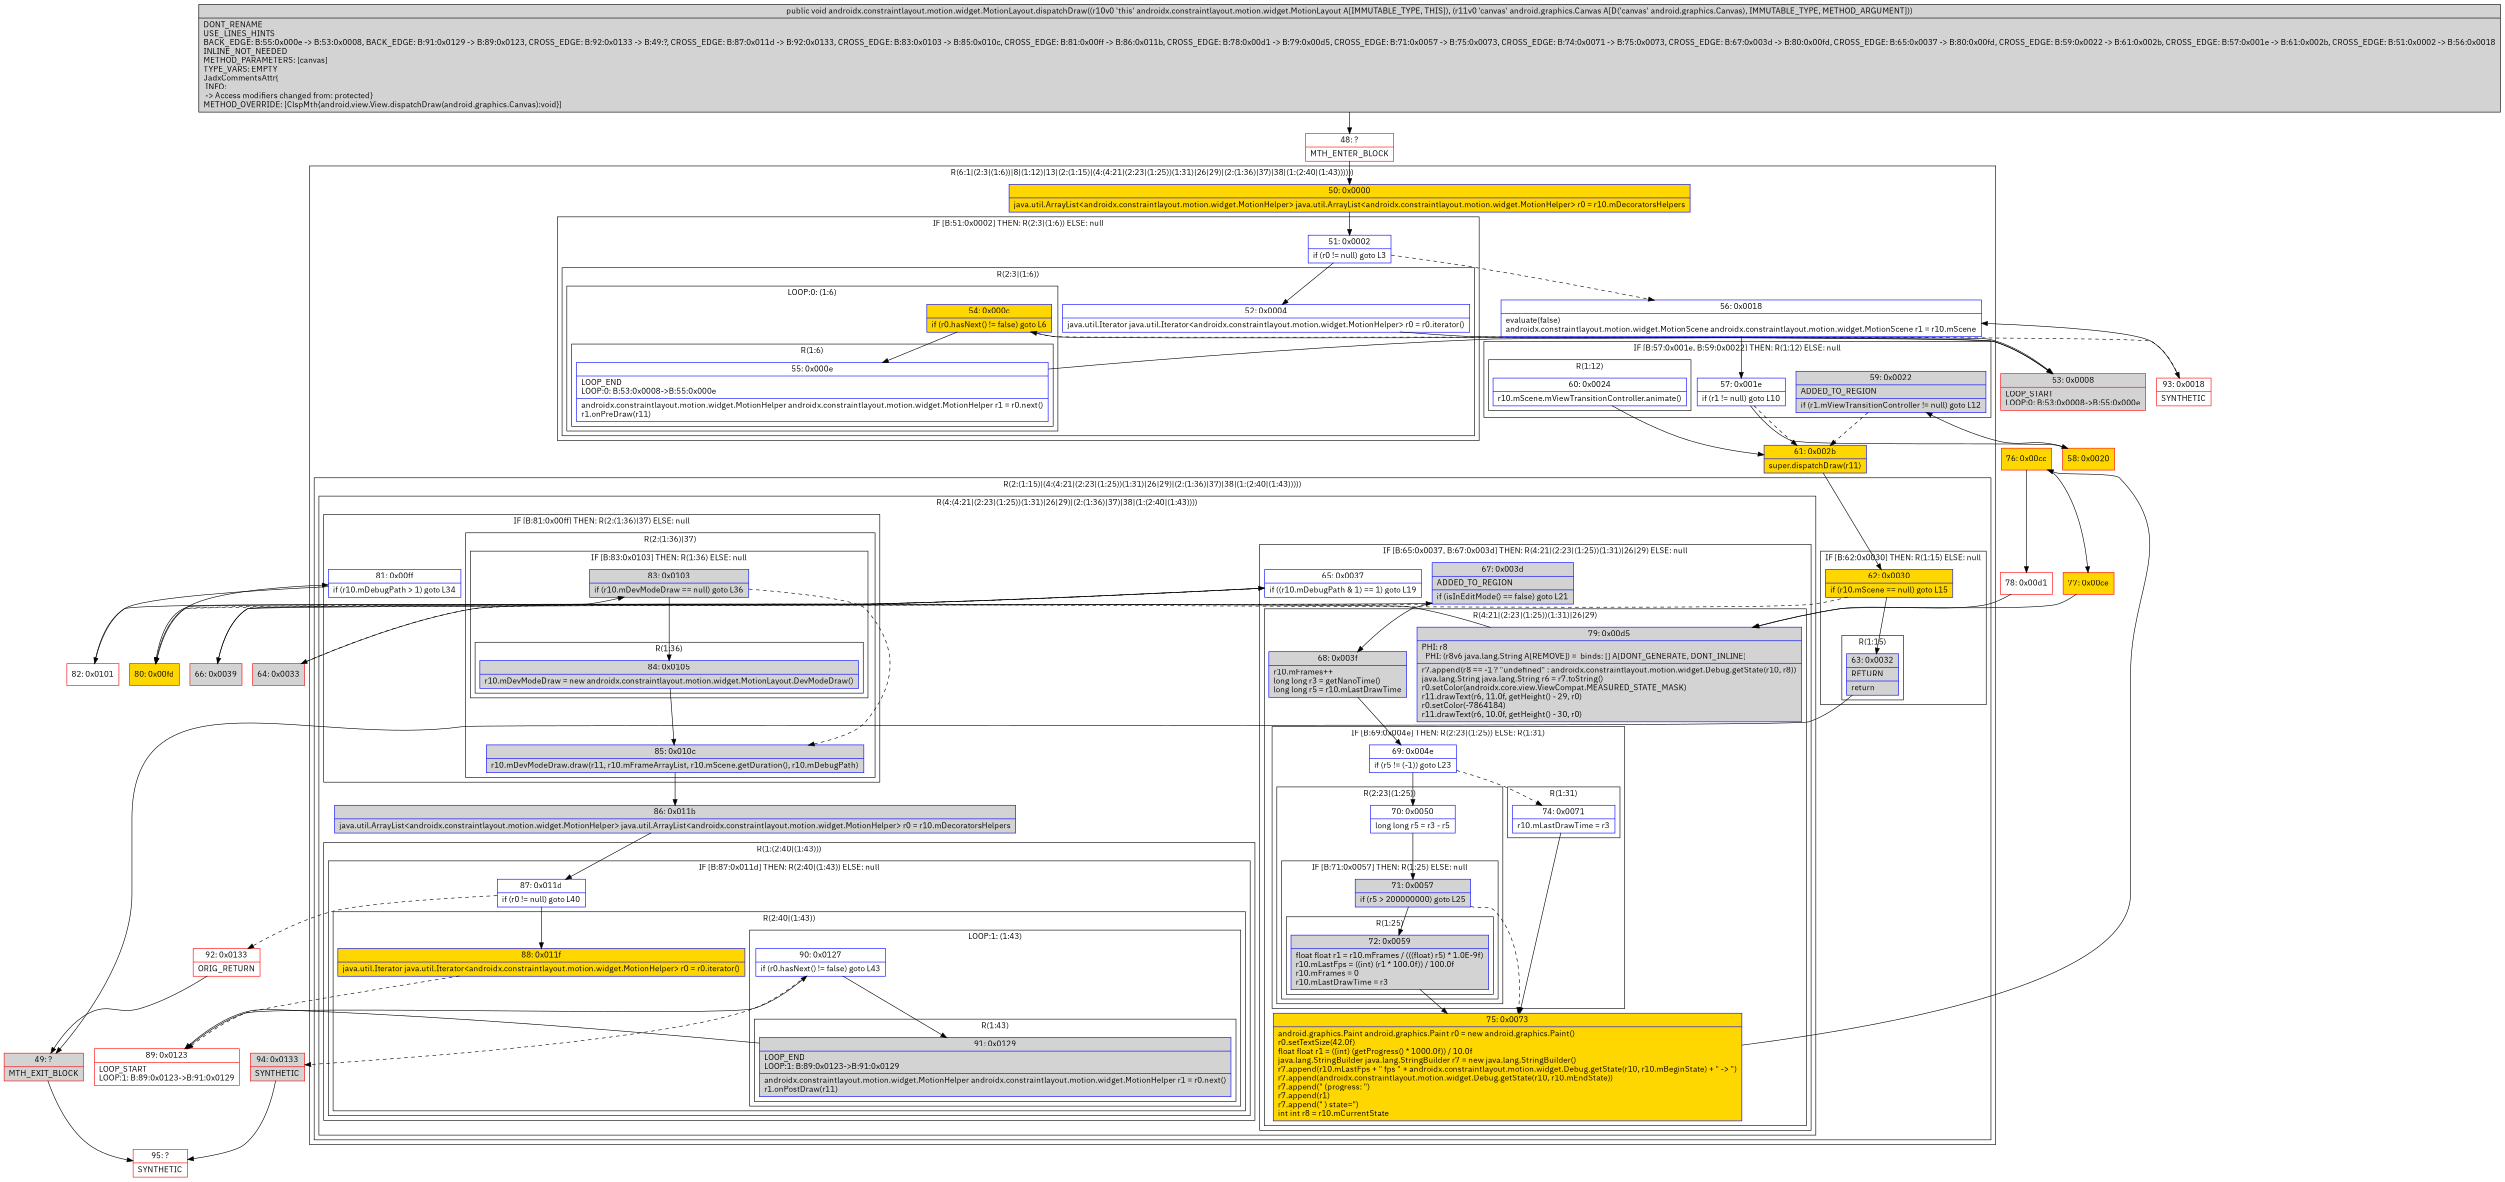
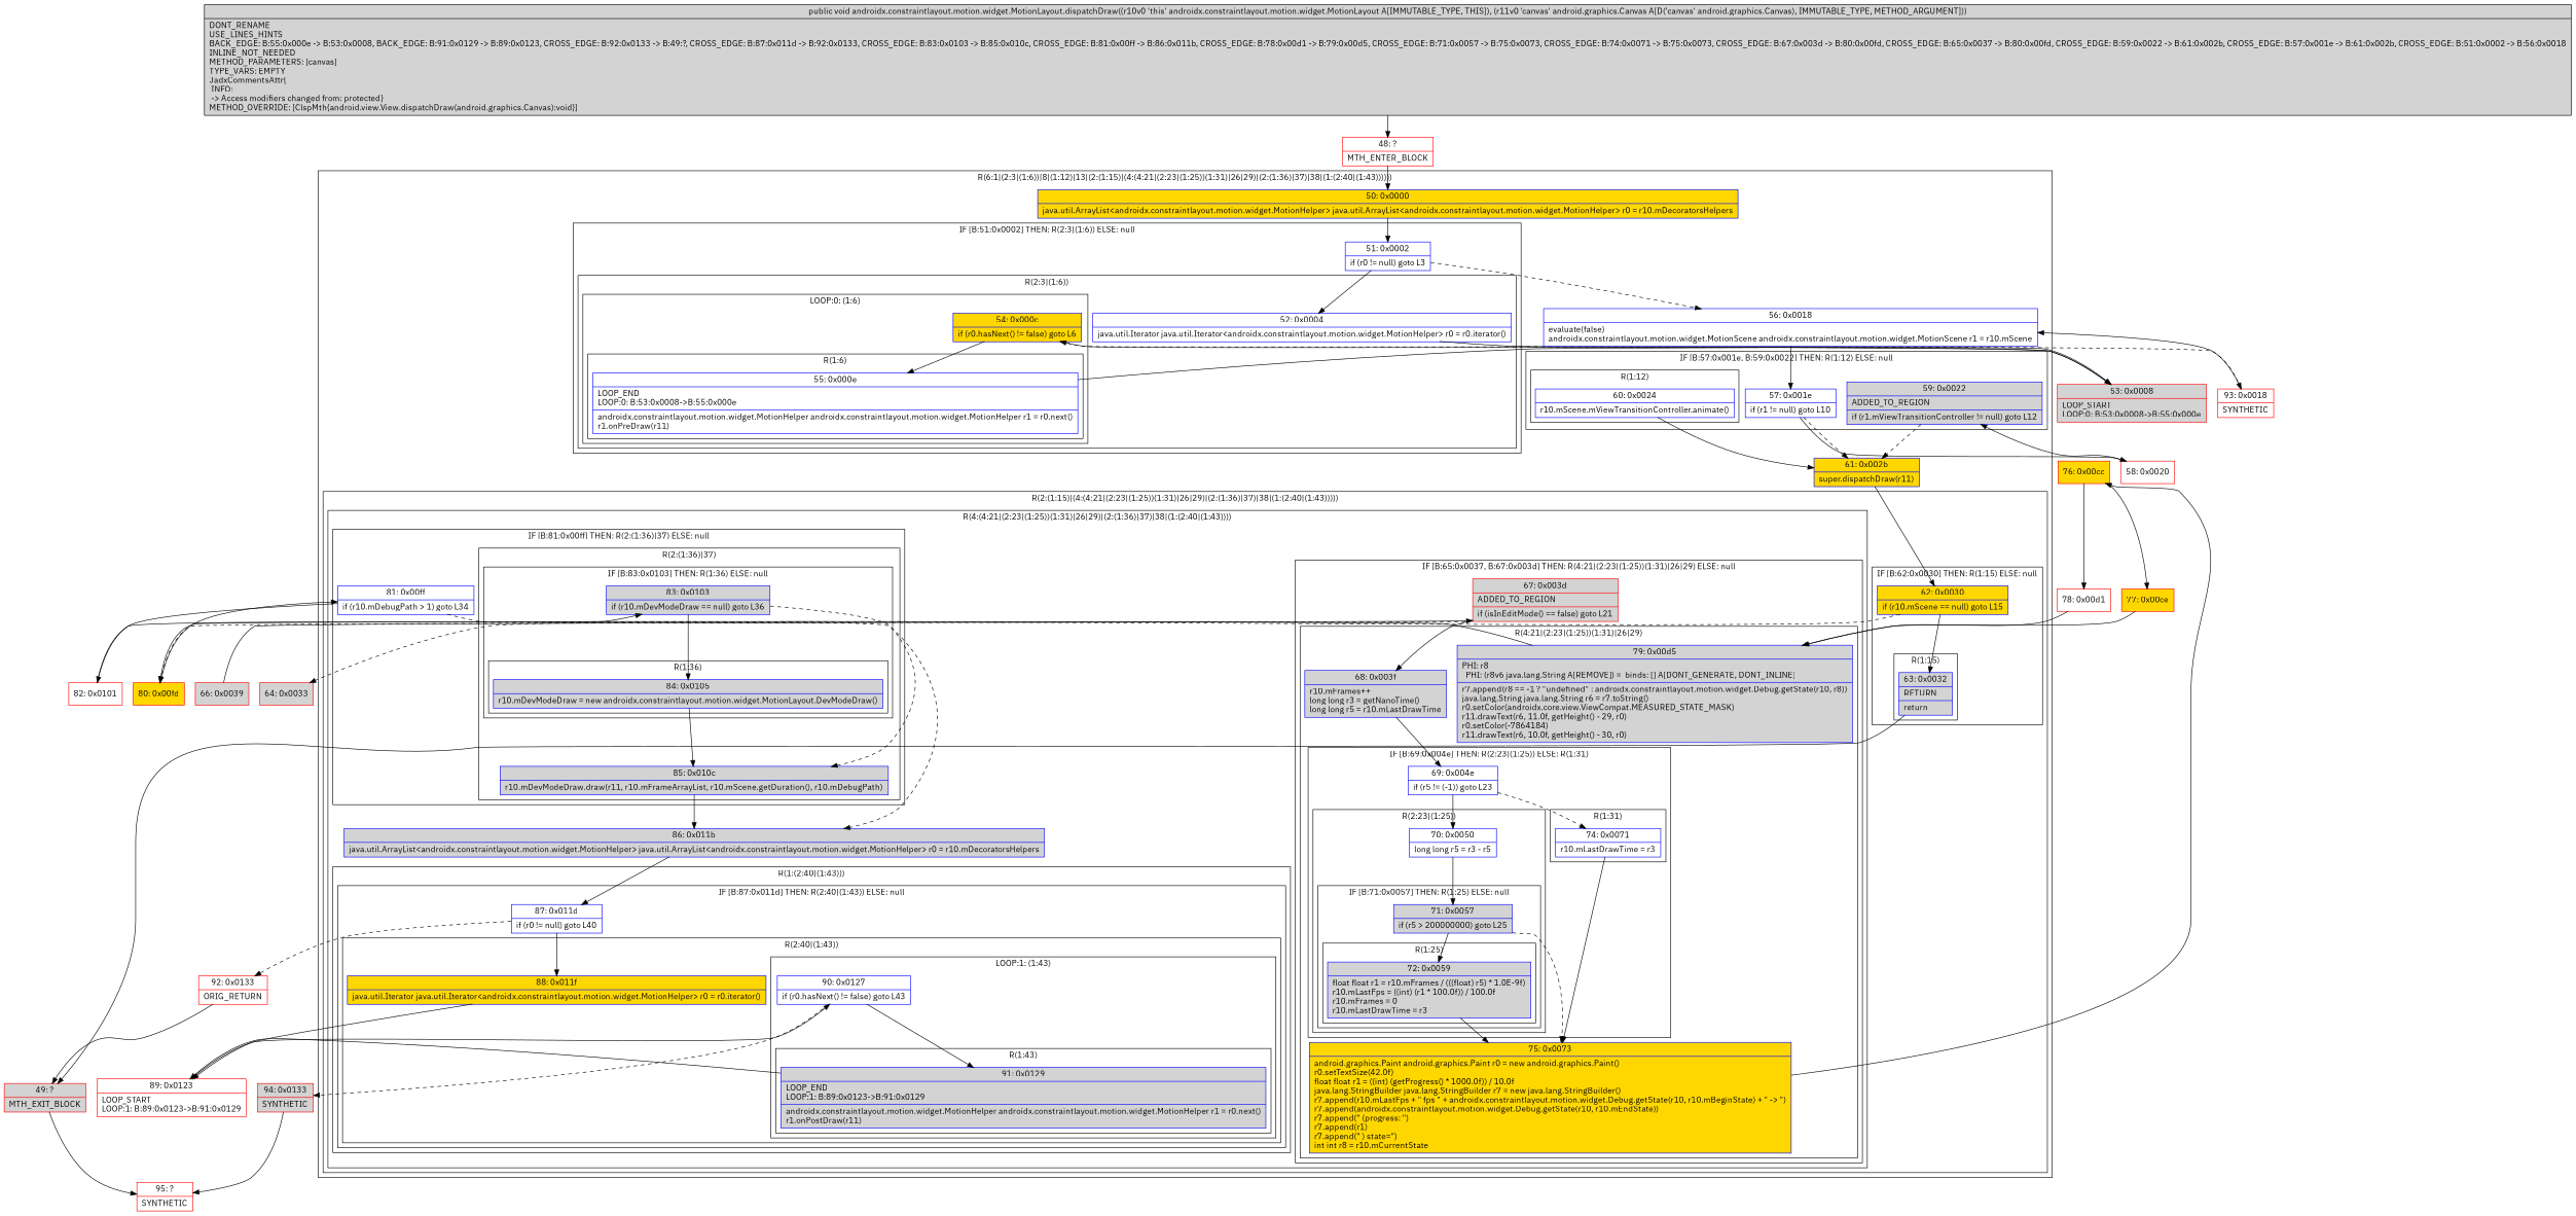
  digraph {
    fontname="IBM Plex Sans"
    node [color=blue fillcolor=white fontname="IBM Plex Sans" shape=record style=filled]
    edge [fontname="IBM Plex Sans"]
    n1 [label="{55\:\ 0x000e|LOOP_END\lLOOP:0: B:53:0x0008\-\>B:55:0x000e\l|androidx.constraintlayout.motion.widget.MotionHelper androidx.constraintlayout.motion.widget.MotionHelper r1 = r0.next()\lr1.onPreDraw(r11)\l}"]
    n2 [fillcolor=gold label="{54\:\ 0x000c|if (r0.hasNext() != false) goto L6\l}"]
    n3 [label="{52\:\ 0x0004|java.util.Iterator java.util.Iterator\<androidx.constraintlayout.motion.widget.MotionHelper\> r0 = r0.iterator()\l}"]
    n4 [label="{51\:\ 0x0002|if (r0 != null) goto L3\l}"]
    n5 [label="{60\:\ 0x0024|r10.mScene.mViewTransitionController.animate()\l}"]
    n6 [label="{57\:\ 0x001e|if (r1 != null) goto L10\l}"]
    n7 [fillcolor=lightgrey label="{59\:\ 0x0022|ADDED_TO_REGION\l|if (r1.mViewTransitionController != null) goto L12\l}"]
    n8 [fillcolor=lightgrey label="{63\:\ 0x0032|RETURN\l|return\l}"]
    n9 [fillcolor=gold label="{62\:\ 0x0030|if (r10.mScene == null) goto L15\l}"]
    n10 [label="{74\:\ 0x0071|r10.mLastDrawTime = r3\l}"]
    n11 [fillcolor=lightgrey label="{72\:\ 0x0059|float float r1 = r10.mFrames \/ (((float) r5) * 1.0E\-9f)\lr10.mLastFps = ((int) (r1 * 100.0f)) \/ 100.0f\lr10.mFrames = 0\lr10.mLastDrawTime = r3\l}"]
    n12 [fillcolor=lightgrey label="{71\:\ 0x0057|if (r5 \> 200000000) goto L25\l}"]
    n13 [label="{70\:\ 0x0050|long long r5 = r3 \- r5\l}"]
    n14 [label="{69\:\ 0x004e|if (r5 != (\-1)) goto L23\l}"]
    n15 [fillcolor=lightgrey label="{68\:\ 0x003f|r10.mFrames++\llong long r3 = getNanoTime()\llong long r5 = r10.mLastDrawTime\l}"]
    n16 [fillcolor=gold label="{75\:\ 0x0073|android.graphics.Paint android.graphics.Paint r0 = new android.graphics.Paint()\lr0.setTextSize(42.0f)\lfloat float r1 = ((int) (getProgress() * 1000.0f)) \/ 10.0f\ljava.lang.StringBuilder java.lang.StringBuilder r7 = new java.lang.StringBuilder()\lr7.append(r10.mLastFps + \" fps \" + androidx.constraintlayout.motion.widget.Debug.getState(r10, r10.mBeginState) + \" \-\> \")\lr7.append(androidx.constraintlayout.motion.widget.Debug.getState(r10, r10.mEndState))\lr7.append(\" (progress: \")\lr7.append(r1)\lr7.append(\" ) state=\")\lint int r8 = r10.mCurrentState\l}"]
    n17 [fillcolor=lightgrey label="{79\:\ 0x00d5|PHI: r8 \l  PHI: (r8v6 java.lang.String A[REMOVE]) =  binds: [] A[DONT_GENERATE, DONT_INLINE]\l|r7.append(r8 == \-1 ? \"undefined\" : androidx.constraintlayout.motion.widget.Debug.getState(r10, r8))\ljava.lang.String java.lang.String r6 = r7.toString()\lr0.setColor(androidx.core.view.ViewCompat.MEASURED_STATE_MASK)\lr11.drawText(r6, 11.0f, getHeight() \- 29, r0)\lr0.setColor(\-7864184)\lr11.drawText(r6, 10.0f, getHeight() \- 30, r0)\l}"]
-   n18 [label="{65\:\ 0x0037|if ((r10.mDebugPath & 1) == 1) goto L19\l}"]
-   n19 [fillcolor=lightgrey label="{67\:\ 0x003d|ADDED_TO_REGION\l|if (isInEditMode() == false) goto L21\l}"]
+   n19 [color=red fillcolor=lightgrey label="{67\:\ 0x003d|ADDED_TO_REGION\l|if (isInEditMode() == false) goto L21\l}"]
    n20 [fillcolor=lightgrey label="{84\:\ 0x0105|r10.mDevModeDraw = new androidx.constraintlayout.motion.widget.MotionLayout.DevModeDraw()\l}"]
    n21 [fillcolor=lightgrey label="{83\:\ 0x0103|if (r10.mDevModeDraw == null) goto L36\l}"]
    n22 [fillcolor=lightgrey label="{85\:\ 0x010c|r10.mDevModeDraw.draw(r11, r10.mFrameArrayList, r10.mScene.getDuration(), r10.mDebugPath)\l}"]
    n23 [label="{81\:\ 0x00ff|if (r10.mDebugPath \> 1) goto L34\l}"]
    n24 [fillcolor=lightgrey label="{91\:\ 0x0129|LOOP_END\lLOOP:1: B:89:0x0123\-\>B:91:0x0129\l|androidx.constraintlayout.motion.widget.MotionHelper androidx.constraintlayout.motion.widget.MotionHelper r1 = r0.next()\lr1.onPostDraw(r11)\l}"]
    n25 [label="{90\:\ 0x0127|if (r0.hasNext() != false) goto L43\l}"]
    n26 [fillcolor=gold label="{88\:\ 0x011f|java.util.Iterator java.util.Iterator\<androidx.constraintlayout.motion.widget.MotionHelper\> r0 = r0.iterator()\l}"]
    n27 [label="{87\:\ 0x011d|if (r0 != null) goto L40\l}"]
    n28 [fillcolor=lightgrey label="{86\:\ 0x011b|java.util.ArrayList\<androidx.constraintlayout.motion.widget.MotionHelper\> java.util.ArrayList\<androidx.constraintlayout.motion.widget.MotionHelper\> r0 = r10.mDecoratorsHelpers\l}"]
    n29 [fillcolor=gold label="{50\:\ 0x0000|java.util.ArrayList\<androidx.constraintlayout.motion.widget.MotionHelper\> java.util.ArrayList\<androidx.constraintlayout.motion.widget.MotionHelper\> r0 = r10.mDecoratorsHelpers\l}"]
    n30 [label="{56\:\ 0x0018|evaluate(false)\landroidx.constraintlayout.motion.widget.MotionScene androidx.constraintlayout.motion.widget.MotionScene r1 = r10.mScene\l}"]
    n31 [fillcolor=gold label="{61\:\ 0x002b|super.dispatchDraw(r11)\l}"]
    n32 [color=red fillcolor=lightgrey label="{53\:\ 0x0008|LOOP_START\lLOOP:0: B:53:0x0008\-\>B:55:0x000e\l}"]
    n33 [color=red label="{93\:\ 0x0018|SYNTHETIC\l}"]
-   n34 [color=red fillcolor=gold label="{58\:\ 0x0020}"]
+   n34 [color=red label="{58\:\ 0x0020}"]
    n35 [color=red fillcolor=lightgrey label="{49\:\ ?|MTH_EXIT_BLOCK\l}"]
    n36 [color=red fillcolor=lightgrey label="{64\:\ 0x0033}"]
    n37 [color=red fillcolor=gold label="{76\:\ 0x00cc}"]
    n38 [color=red fillcolor=gold label="{80\:\ 0x00fd}"]
    n39 [color=red fillcolor=lightgrey label="{66\:\ 0x0039}"]
    n40 [color=red label="{82\:\ 0x0101}"]
    n41 [color=red label="{89\:\ 0x0123|LOOP_START\lLOOP:1: B:89:0x0123\-\>B:91:0x0129\l}"]
    n42 [color=red fillcolor=lightgrey label="{94\:\ 0x0133|SYNTHETIC\l}"]
    n43 [color=red label="{92\:\ 0x0133|ORIG_RETURN\l}"]
    n44 [color=red label="{95\:\ ?|SYNTHETIC\l}"]
    n45 [color=red fillcolor=gold label="{77\:\ 0x00ce}"]
    n46 [color=red label="{78\:\ 0x00d1}"]
    n47 [color=red label="{48\:\ ?|MTH_ENTER_BLOCK\l}"]
    n48 [fillcolor=lightgrey label="{public void androidx.constraintlayout.motion.widget.MotionLayout.dispatchDraw((r10v0 'this' androidx.constraintlayout.motion.widget.MotionLayout A[IMMUTABLE_TYPE, THIS]), (r11v0 'canvas' android.graphics.Canvas A[D('canvas' android.graphics.Canvas), IMMUTABLE_TYPE, METHOD_ARGUMENT]))  | DONT_RENAME\lUSE_LINES_HINTS\lBACK_EDGE: B:55:0x000e \-\> B:53:0x0008, BACK_EDGE: B:91:0x0129 \-\> B:89:0x0123, CROSS_EDGE: B:92:0x0133 \-\> B:49:?, CROSS_EDGE: B:87:0x011d \-\> B:92:0x0133, CROSS_EDGE: B:83:0x0103 \-\> B:85:0x010c, CROSS_EDGE: B:81:0x00ff \-\> B:86:0x011b, CROSS_EDGE: B:78:0x00d1 \-\> B:79:0x00d5, CROSS_EDGE: B:71:0x0057 \-\> B:75:0x0073, CROSS_EDGE: B:74:0x0071 \-\> B:75:0x0073, CROSS_EDGE: B:67:0x003d \-\> B:80:0x00fd, CROSS_EDGE: B:65:0x0037 \-\> B:80:0x00fd, CROSS_EDGE: B:59:0x0022 \-\> B:61:0x002b, CROSS_EDGE: B:57:0x001e \-\> B:61:0x002b, CROSS_EDGE: B:51:0x0002 \-\> B:56:0x0018\lINLINE_NOT_NEEDED\lMETHOD_PARAMETERS: [canvas]\lTYPE_VARS: EMPTY\lJadxCommentsAttr\{\l INFO: \l \-\> Access modifiers changed from: protected\}\lMETHOD_OVERRIDE: [ClspMth\{android.view.View.dispatchDraw(android.graphics.Canvas):void\}]\l}" color=""]
    subgraph cluster_1 {
      label="R(6:1|(2:3|(1:6))|8|(1:12)|13|(2:(1:15)|(4:(4:21|(2:23|(1:25))(1:31)|26|29)|(2:(1:36)|37)|38|(1:(2:40|(1:43))))))"
      n29
      n30
      n31
      subgraph cluster_2 {
        label="IF [B:51:0x0002] THEN: R(2:3|(1:6)) ELSE: null"
        n4
        subgraph cluster_3 {
          label="R(2:3|(1:6))"
          n3
          subgraph cluster_4 {
            label="LOOP:0: (1:6)"
            n2
            subgraph cluster_5 {
              label="R(1:6)"
              n1
            }
          }
        }
      }
      subgraph cluster_6 {
        label="IF [B:57:0x001e, B:59:0x0022] THEN: R(1:12) ELSE: null"
        n6
        n7
        subgraph cluster_7 {
          label="R(1:12)"
          n5
        }
      }
      subgraph cluster_8 {
        label="R(2:(1:15)|(4:(4:21|(2:23|(1:25))(1:31)|26|29)|(2:(1:36)|37)|38|(1:(2:40|(1:43)))))"
        subgraph cluster_9 {
          label="IF [B:62:0x0030] THEN: R(1:15) ELSE: null"
          n9
          subgraph cluster_10 {
            label="R(1:15)"
            n8
          }
        }
        subgraph cluster_11 {
          label="R(4:(4:21|(2:23|(1:25))(1:31)|26|29)|(2:(1:36)|37)|38|(1:(2:40|(1:43))))"
          n28
          subgraph cluster_12 {
            label="IF [B:65:0x0037, B:67:0x003d] THEN: R(4:21|(2:23|(1:25))(1:31)|26|29) ELSE: null"
-           n18
            n19
            subgraph cluster_13 {
              label="R(4:21|(2:23|(1:25))(1:31)|26|29)"
              n15
              n16
              n17
              subgraph cluster_14 {
                label="IF [B:69:0x004e] THEN: R(2:23|(1:25)) ELSE: R(1:31)"
                n14
                subgraph cluster_15 {
                  label="R(1:31)"
                  n10
                }
                subgraph cluster_16 {
                  label="R(2:23|(1:25))"
                  n13
                  subgraph cluster_17 {
                    label="IF [B:71:0x0057] THEN: R(1:25) ELSE: null"
                    n12
                    subgraph cluster_18 {
                      label="R(1:25)"
                      n11
                    }
                  }
                }
              }
            }
          }
          subgraph cluster_19 {
            label="IF [B:81:0x00ff] THEN: R(2:(1:36)|37) ELSE: null"
            n23
            subgraph cluster_20 {
              label="R(2:(1:36)|37)"
              n22
              subgraph cluster_21 {
                label="IF [B:83:0x0103] THEN: R(1:36) ELSE: null"
                n21
                subgraph cluster_22 {
                  label="R(1:36)"
                  n20
                }
              }
            }
          }
          subgraph cluster_23 {
            label="R(1:(2:40|(1:43)))"
            subgraph cluster_24 {
              label="IF [B:87:0x011d] THEN: R(2:40|(1:43)) ELSE: null"
              n27
              subgraph cluster_25 {
                label="R(2:40|(1:43))"
                n26
                subgraph cluster_26 {
                  label="LOOP:1: (1:43)"
                  n25
                  subgraph cluster_27 {
                    label="R(1:43)"
                    n24
                  }
                }
              }
            }
          }
        }
      }
    }
    n1 -> n32
    n2 -> n1
    n2 -> n33 [style=dashed]
    n3 -> n32
    n4 -> n3
    n4 -> n30 [style=dashed]
    n5 -> n31
    n6 -> n31 [style=dashed]
    n6 -> n34
    n7 -> n31 [style=dashed]
    n8 -> n35
    n9 -> n8
    n9 -> n36 [style=dashed]
    n10 -> n16
    n11 -> n16
    n12 -> n11
    n12 -> n16 [style=dashed]
    n13 -> n12
    n14 -> n10 [style=dashed]
    n14 -> n13
    n15 -> n14
    n16 -> n37
    n17 -> n38
-   n18 -> n38 [style=dashed]
-   n18 -> n39
    n19 -> n15
    n19 -> n38 [style=dashed]
    n20 -> n22
    n21 -> n20
    n21 -> n22 [style=dashed]
    n22 -> n28
+   n23 -> n28 [style=dashed]
    n23 -> n40
    n24 -> n41
    n25 -> n24
    n25 -> n42 [style=dashed]
-   n26 -> n41 [style=dashed]
+   n26 -> n41
    n27 -> n26
    n27 -> n43 [style=dashed]
    n28 -> n27
    n29 -> n4
    n30 -> n6
    n31 -> n9
    n32 -> n2
    n33 -> n30
    n34 -> n7
    n35 -> n44
-   n36 -> n18
    n37 -> n45
    n37 -> n46
    n38 -> n23
    n39 -> n19
    n40 -> n21
    n41 -> n25
    n42 -> n44
    n43 -> n35
    n45 -> n17
    n46 -> n17
    n47 -> n29
    n48 -> n47
  }
